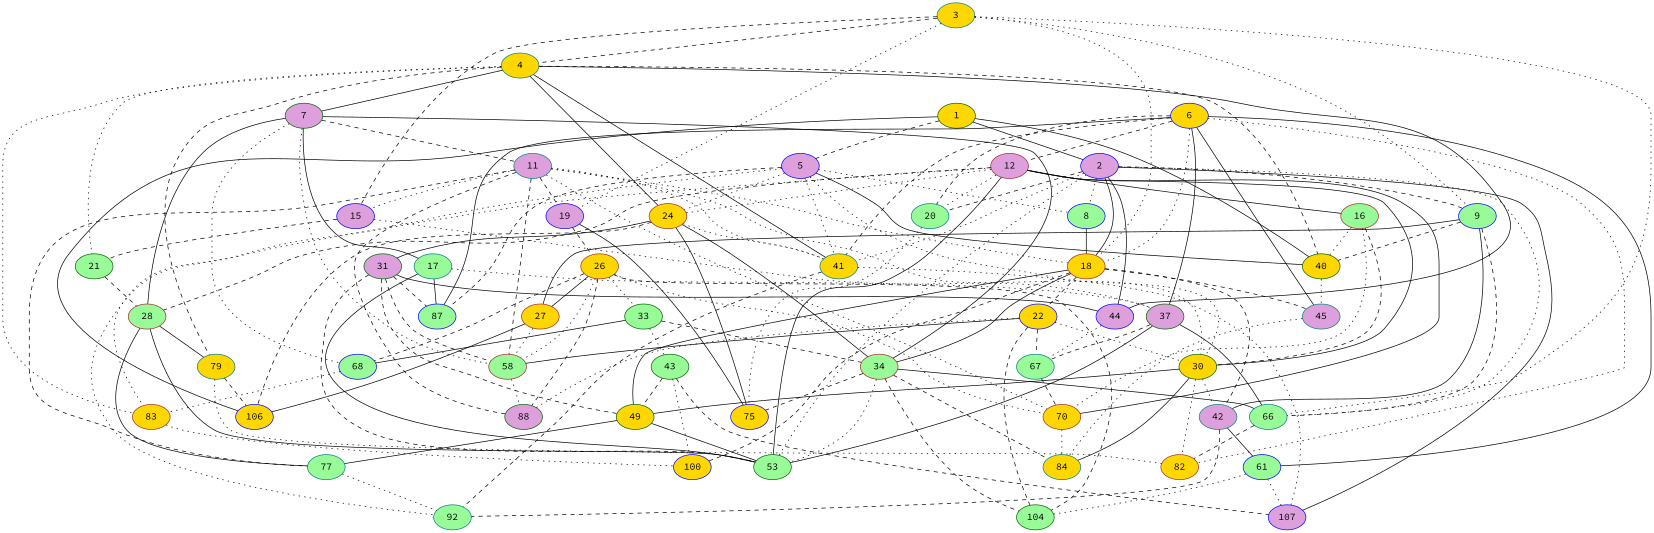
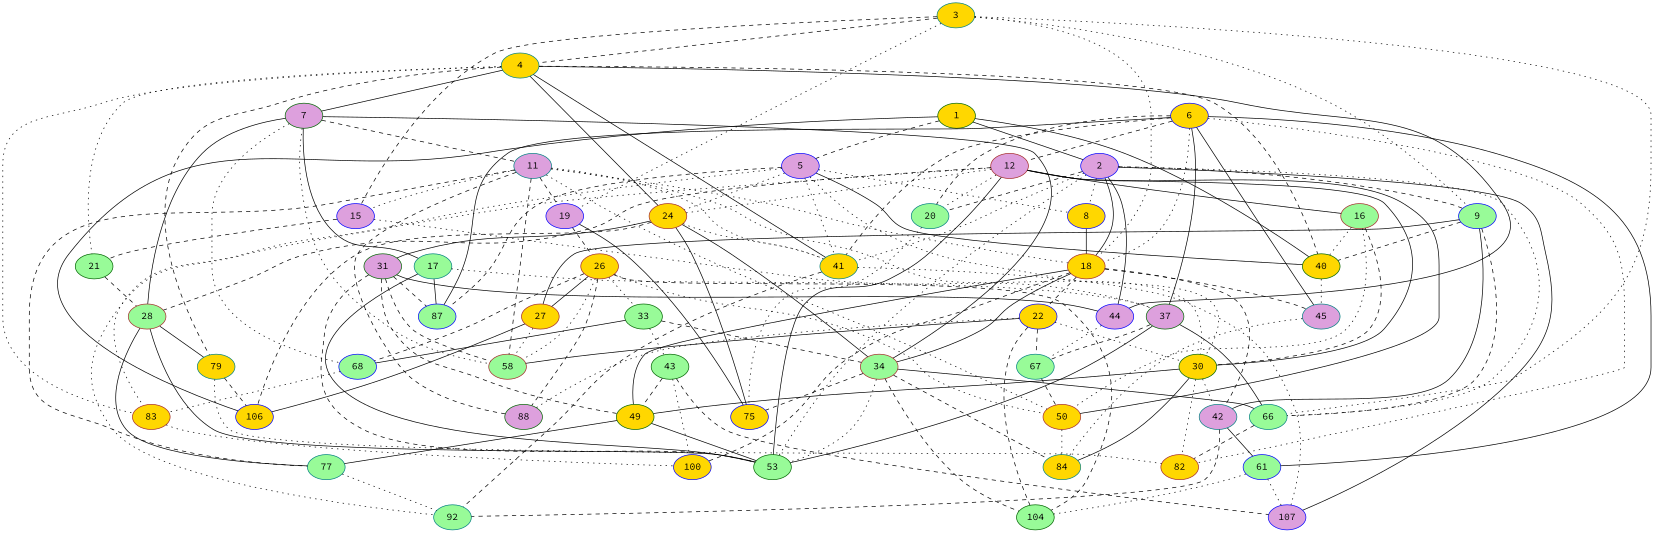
  graph {
    fontname="Source Code Pro"
    node [color=blue fillcolor=gold fontname="Source Code Pro" style=filled]
    edge [fontname="Source Code Pro" style=dotted]
    2 [fillcolor=plum super="+10+54+29"]
-   8 [fillcolor=palegreen]
+   8
    9 [fillcolor=palegreen super="+102"]
    18 [color=brown super="+32+85+56"]
    20 [color=teal fillcolor=palegreen]
    41 [color=teal super="+52"]
    44 [fillcolor=plum]
    53 [color=darkgreen fillcolor=palegreen super="+73+76"]
    66 [color=teal fillcolor=palegreen super="+74"]
    107 [fillcolor=plum]
    1 [color=darkgreen]
    5 [fillcolor=plum super="+36"]
    40 [color=darkgreen super="+57"]
    106
    24 [color=brown super="+48+39"]
    83 [color=brown]
    30 [color=darkgreen super="+89+47"]
    87 [fillcolor=palegreen]
    45 [color=teal fillcolor=plum super="+50"]
    27 [color=brown]
    42 [color=teal fillcolor=plum super="+65"]
    34 [color=brown fillcolor=palegreen super="+64+51"]
    22 [super="+91"]
    49 [color=darkgreen super="+109"]
    100
    n26 [label=75]
    92 [color=teal fillcolor=palegreen]
    67 [color=teal fillcolor=palegreen]
    82 [color=brown]
    3 [color=teal super="+14"]
    4 [color=teal super="+23+99+86"]
    15 [fillcolor=plum]
    19 [fillcolor=plum]
    7 [color=darkgreen fillcolor=plum super="+46"]
    21 [color=darkgreen fillcolor=palegreen]
    79 [color=teal]
    37 [color=darkgreen fillcolor=plum super="+108"]
    26 [color=brown super="+94+62"]
    11 [color=teal fillcolor=plum super="+69"]
    17 [color=teal fillcolor=palegreen]
    28 [color=brown fillcolor=palegreen super="+59"]
    58 [color=brown fillcolor=palegreen super="+105+81"]
    68 [fillcolor=palegreen]
    31 [color=darkgreen fillcolor=plum super="+60"]
    84 [color=teal]
    6 [super="+25+63+13"]
    12 [color=brown fillcolor=plum super="+35+80"]
    61 [fillcolor=palegreen]
-   70 [color=brown super="+110"]
+   70 [color=brown super="+110" label=50]
    16 [color=brown fillcolor=palegreen]
    104 [color=darkgreen fillcolor=palegreen]
    77 [color=teal fillcolor=palegreen]
    88 [color=darkgreen fillcolor=plum]
    33 [color=darkgreen fillcolor=palegreen]
    43 [color=darkgreen fillcolor=palegreen]
    2 -- 8
    2 -- 9 [style=dashed]
    2 -- 18 [style=solid]
    2 -- 20 [style=dashed]
    2 -- 41
    2 -- 44 [style=solid]
    2 -- 53
    2 -- 66
    2 -- 107 [style=solid]
    8 -- 18 [style=solid weight=2]
    9 -- 66 [style=dashed]
    9 -- 40 [style=dashed]
    9 -- 27 [style=solid]
    9 -- 42 [style=solid]
    18 -- 45 [style=dashed weight=2]
    18 -- 42 [style=dashed]
    18 -- 34 [style=solid]
    18 -- 22 [style=dashed]
    18 -- 49 [style=solid]
    18 -- 100 [style=dashed weight=2]
    20 -- n26
    41 -- 107
    41 -- 92 [style=dashed]
    44 -- 67
    66 -- 82 [style=dashed]
    1 -- 2 [style=solid]
    1 -- 5 [style=dashed]
    1 -- 40 [style=solid]
    1 -- 106 [style=solid]
    5 -- 8
    5 -- 41
    5 -- 40 [style=solid]
    5 -- 24
    5 -- 83
    5 -- 30
    5 -- 87 [style=dashed]
    40 -- 45
    24 -- 41
    24 -- 106 [style=dashed]
    24 -- 34 [style=solid]
    24 -- n26 [style=solid]
    24 -- 31 [style=solid]
    83 -- 100
    30 -- 42
    30 -- 49 [style=solid]
    30 -- 82
    30 -- 84 [style=solid]
    45 -- 84
    27 -- 106 [style=solid]
    27 -- 58
    42 -- 92 [style=dashed]
    42 -- 61 [style=solid]
    34 -- 53
    34 -- 66 [style=solid]
    34 -- n26 [style=dashed]
    34 -- 84 [style=dashed]
    34 -- 104 [style=dashed]
    22 -- 30
    22 -- 67 [style=dashed]
    22 -- 58 [style=solid]
    22 -- 104 [style=dashed]
    22 -- 88
    49 -- 53 [style=solid]
    49 -- 77 [style=solid]
    67 -- 70 [style=dashed]
    3 -- 9
    3 -- 18
    3 -- 66
    3 -- 4 [style=dashed]
    3 -- 15 [style=dashed]
    3 -- 19
    4 -- 41 [style=solid]
    4 -- 44 [style=solid]
    4 -- 40 [style=dashed]
    4 -- 24 [style=solid]
    4 -- 83
    4 -- 7 [style=solid]
    4 -- 21 [weight=2]
    4 -- 79 [style=dashed]
    15 -- 21 [style=dashed]
    15 -- 37
    19 -- n26 [style=solid]
    19 -- 26 [style=dashed]
    7 -- 34 [style=solid]
    7 -- 11 [style=dashed]
    7 -- 17 [style=solid]
    7 -- 28 [style=solid]
    7 -- 58 [weight=2]
    7 -- 68
    21 -- 28 [style=dashed]
    79 -- 106 [style=dashed]
    79 -- 82
    37 -- 53 [style=solid]
    37 -- 66 [style=solid]
    37 -- 67 [style=dashed]
    26 -- 27 [style=solid]
    26 -- 58
    26 -- 68 [style=dashed]
    26 -- 70
    26 -- 104 [style=dashed]
    26 -- 88 [style=dashed]
    26 -- 33
    11 -- 18
    11 -- 41
    11 -- 30
    11 -- 15
    11 -- 19 [style=dashed]
    11 -- 58 [style=dashed]
    11 -- 70
    11 -- 77 [style=dashed]
    11 -- 88 [style=dashed]
    17 -- 53 [style=solid]
    17 -- 87 [style=solid]
    17 -- 37
    28 -- 53 [style=solid]
    28 -- 79 [style=solid]
    28 -- 77 [style=solid]
-   58 -- 88
    68 -- 83
    31 -- 44 [style=solid]
    31 -- 53 [style=dashed]
    31 -- 87 [style=dashed]
    31 -- 49 [style=dashed]
    31 -- 58 [style=dashed]
    6 -- 18
    6 -- 20 [style=dashed]
    6 -- 41 [style=dashed]
    6 -- 87 [style=solid]
    6 -- 45 [style=solid weight=2]
    6 -- 82
    6 -- 37 [style=solid]
    6 -- 12 [style=dashed weight=3]
    6 -- 61 [style=solid]
    12 -- 20
    12 -- 53 [style=solid]
    12 -- 24
    12 -- 30 [style=solid weight=2]
    12 -- 92
    12 -- 28 [style=dashed]
    12 -- 70 [style=solid]
    12 -- 16 [style=solid]
    61 -- 107
    61 -- 104
    70 -- 84
    16 -- 40
    16 -- 30 [style=dashed]
    16 -- 70
    77 -- 92
    33 -- 34 [style=dashed]
    33 -- 68 [style=solid]
    33 -- 43
    43 -- 107 [style=dashed]
    43 -- 49 [style=dashed]
    43 -- 100
  }
